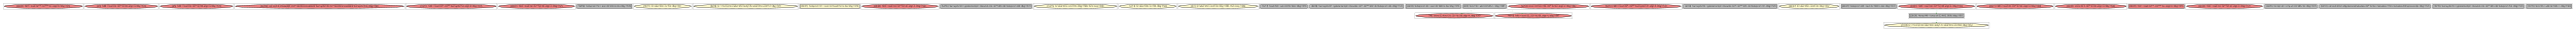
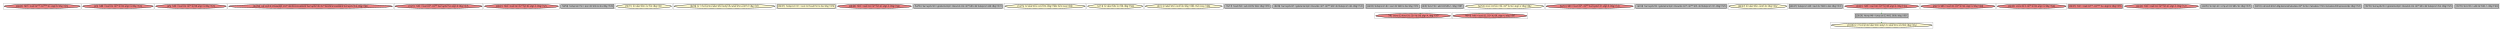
  digraph {
    fontname="Open Sans"
    node [fillcolor=lightcoral fontname="Open Sans" fontsize=20 penwidth=3.0 shape=ellipse style=filled]
    edge [color=forestgreen fontcolor=forestgreen fontname="Open Sans" style=dotted]
    n1 [label="[64/65]  %87 = load i32**, i32*** %c, align 8, !dbg !1572"]
    n2 [label="[2/3]  %88 = load i32, i32* %i142, align 4, !dbg !1574"]
    n3 [label="[4/5]  %90 = load i32, i32* %j138, align 4, !dbg !1575"]
    n4 [label="[62/63]  call void @_Z4swapRjS_(i32* dereferenceable(4) %arrayidx149, i32* dereferenceable(4) %arrayidx154), !dbg !1580"]
    n5 [label="[10/11]  %93 = load i32*, i32** %arrayidx152, align 8, !dbg !1576"]
    n6 [label="[60/61]  %94 = load i32, i32* %j138, align 4, !dbg !1579"]
    n7 [fillcolor=grey label="[58/59]  %idxprom153 = zext i32 %94 to i64, !dbg !1576" shape=rectangle]
    n8 [fillcolor=lemonchiffon label="[70/71]  br label %for.inc155, !dbg !1581"]
    n9 [fillcolor=lemonchiffon label="[38/39]  br i1 %cmp144, label %for.body145, label %for.end157, !dbg !1571"]
    n10 [fillcolor=lemonchiffon label="[56/57]  %idxprom151 = zext i32 %sub150 to i64, !dbg !1576" shape=rectangle]
    n11 [label="[68/69]  %95 = load i32, i32* %i142, align 4, !dbg !1582"]
    n12 [fillcolor=grey label="[54/55]  %arrayidx149 = getelementptr inbounds i32, i32* %89, i64 %idxprom148, !dbg !1572" shape=rectangle]
    n13 [fillcolor=lemonchiffon label="[14/15]  br label %for.cond139, !dbg !1588, !llvm.loop !1589"]
    n14 [fillcolor=lemonchiffon label="[12/13]  br label %for.inc158, !dbg !1586"]
    n15 [fillcolor=lemonchiffon label="[0/1]  br label %for.cond143, !dbg !1583, !llvm.loop !1584"]
    n16 [fillcolor=grey label="[16/17]  %sub150 = sub i32 99, %92, !dbg !1578" shape=rectangle]
    n17 [fillcolor=grey label="[48/49]  %arrayidx147 = getelementptr inbounds i32*, i32** %87, i64 %idxprom146, !dbg !1572" shape=rectangle]
    n18 [fillcolor=grey label="[44/45]  %idxprom146 = zext i32 %88 to i64, !dbg !1572" shape=rectangle]
    n19 [fillcolor=grey label="[6/9]  %inc159 = add i32 %96, 1, !dbg !1587" shape=rectangle]
-   n20 [label="[52/53]  store i32 %inc156, i32* %i142, align 4, !dbg !1582"]
+   n20 [fillcolor=lemonchiffon label="[52/53]  store i32 %inc156, i32* %i142, align 4, !dbg !1582"]
    n21 [label="[50/51]  %89 = load i32*, i32** %arrayidx147, align 8, !dbg !1572"]
    n22 [fillcolor=grey label="[42/43]  %arrayidx152 = getelementptr inbounds i32*, i32** %91, i64 %idxprom151, !dbg !1576" shape=rectangle]
    n23 [fillcolor=lemonchiffon label="[66/67]  br label %for.cond143, !dbg !1567"]
    n24 [fillcolor=grey label="[46/47]  %idxprom148 = zext i32 %90 to i64, !dbg !1572" shape=rectangle]
    n25 [label="[7/8]  store i32 %inc159, i32* %j138, align 4, !dbg !1587"]
    n26 [label="[30/31]  %85 = load i32, i32* %j138, align 4, !dbg !1559"]
    n27 [fillcolor=lemonchiffon label="[27/28]  br i1 %cmp140, label %for.body141, label %for.end160, !dbg !1562"]
    n28 [label="[40/41]  %96 = load i32, i32* %j138, align 4, !dbg !1587"]
    n29 [label="[20/21]  %86 = load i32, i32* %i142, align 4, !dbg !1568"]
    n30 [label="[34/35]  store i32 0, i32* %i142, align 4, !dbg !1566"]
    n31 [fillcolor=grey label="[26/29]  %cmp140 = icmp ult i32 %85, 3000, !dbg !1561" shape=rectangle]
    n32 [label="[36/37]  %91 = load i32**, i32*** %c, align 8, !dbg !1576" shape=box]
    n33 [label="[22/23]  %92 = load i32, i32* %i142, align 4, !dbg !1577"]
    n34 [fillcolor=grey label="[24/25]  %cmp144 = icmp ult i32 %86, 50, !dbg !1570" shape=rectangle]
    n35 [fillcolor=grey label="[32/33]  call void @llvm.dbg.declare(metadata i32* %i142, metadata !1720, metadata !DIExpression()), !dbg !1723" shape=rectangle]
    n36 [fillcolor=grey label="[18/19]  %arrayidx154 = getelementptr inbounds i32, i32* %93, i64 %idxprom153, !dbg !1576" shape=rectangle]
    n37 [fillcolor=grey label="[72/73]  %inc156 = add i32 %95, 1, !dbg !1582" shape=rectangle]
    subgraph cluster_1 {
      n1
    }
    subgraph cluster_2 {
      n2
    }
    subgraph cluster_3 {
      n3
    }
    subgraph cluster_4 {
      n4
    }
    subgraph cluster_5 {
      n5
    }
    subgraph cluster_6 {
      n6
    }
    subgraph cluster_7 {
      n7
    }
    subgraph cluster_8 {
      n8
    }
    subgraph cluster_9 {
      n9
    }
    subgraph cluster_10 {
      n10
    }
    subgraph cluster_11 {
      n11
    }
    subgraph cluster_12 {
      n12
    }
    subgraph cluster_13 {
      n13
    }
    subgraph cluster_14 {
      n14
    }
    subgraph cluster_15 {
      n15
    }
    subgraph cluster_16 {
      n16
    }
    subgraph cluster_17 {
      n17
    }
    subgraph cluster_18 {
      n18
    }
    subgraph cluster_19 {
      n19
    }
    subgraph cluster_20 {
      n20
    }
    subgraph cluster_21 {
      n21
    }
    subgraph cluster_22 {
      n22
    }
    subgraph cluster_23 {
      n23
    }
    subgraph cluster_24 {
      n24
    }
    subgraph cluster_25 {
      n25
    }
    subgraph cluster_26 {
      n26
    }
    subgraph cluster_27 {
      n27
    }
    subgraph cluster_28 {
      n28
    }
    subgraph cluster_29 {
      n29
    }
    subgraph cluster_30 {
      n30
    }
    subgraph cluster_31 {
      n31
    }
    subgraph cluster_32 {
      n32
    }
    subgraph cluster_33 {
      n33
    }
    subgraph cluster_34 {
      n34
    }
    subgraph cluster_35 {
      n35
    }
    subgraph cluster_36 {
      n36
    }
    subgraph cluster_37 {
      n37
    }
    n19 -> n25 [label=T]
    n19 -> n28 [label=T]
    n26 -> n31 [label=T]
    n31 -> n27 [label=T]
  }
